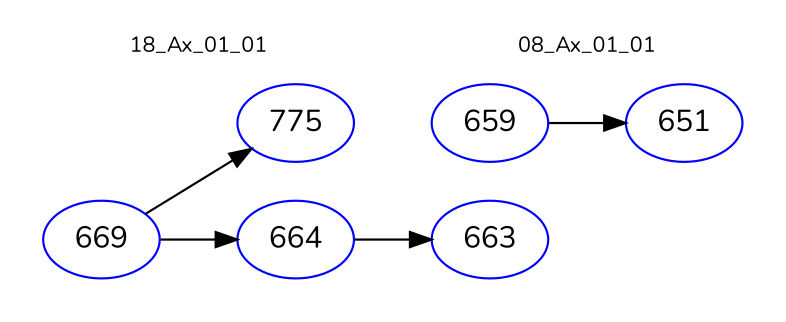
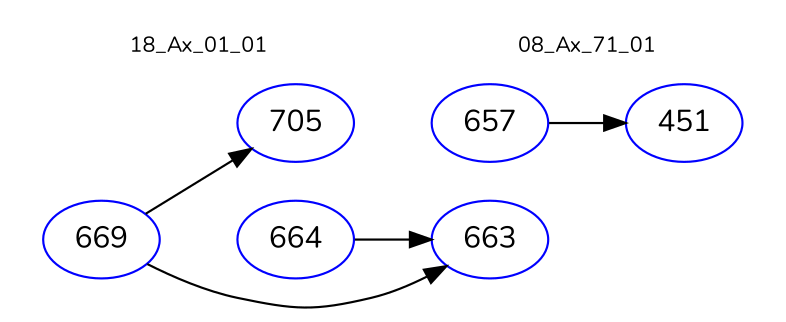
  digraph {
    fontname=Nunito
    rankdir=LR
    node [color=blue fontname=Nunito]
    edge [color=black fontname=Nunito]
-   n1 [label=659]
-   n2 [label=651]
+   n1 [label=657]
+   n2 [label=451]
    n3 [label=663]
    n4 [label=669]
    n5 [label=664]
-   n6 [label=775]
+   n6 [label=705]
    subgraph cluster_1 {
      color=white
      fontsize=10
-     label="08_Ax_01_01"
+     label="08_Ax_71_01"
      n1
      n2
      n3
    }
    subgraph cluster_2 {
      color=white
      fontsize=10
      label="18_Ax_01_01"
      n4
      n5
      n6
    }
    n1 -> n2
-   n4 -> n5
+   n4 -> n3
    n4 -> n6
    n5 -> n3
  }
